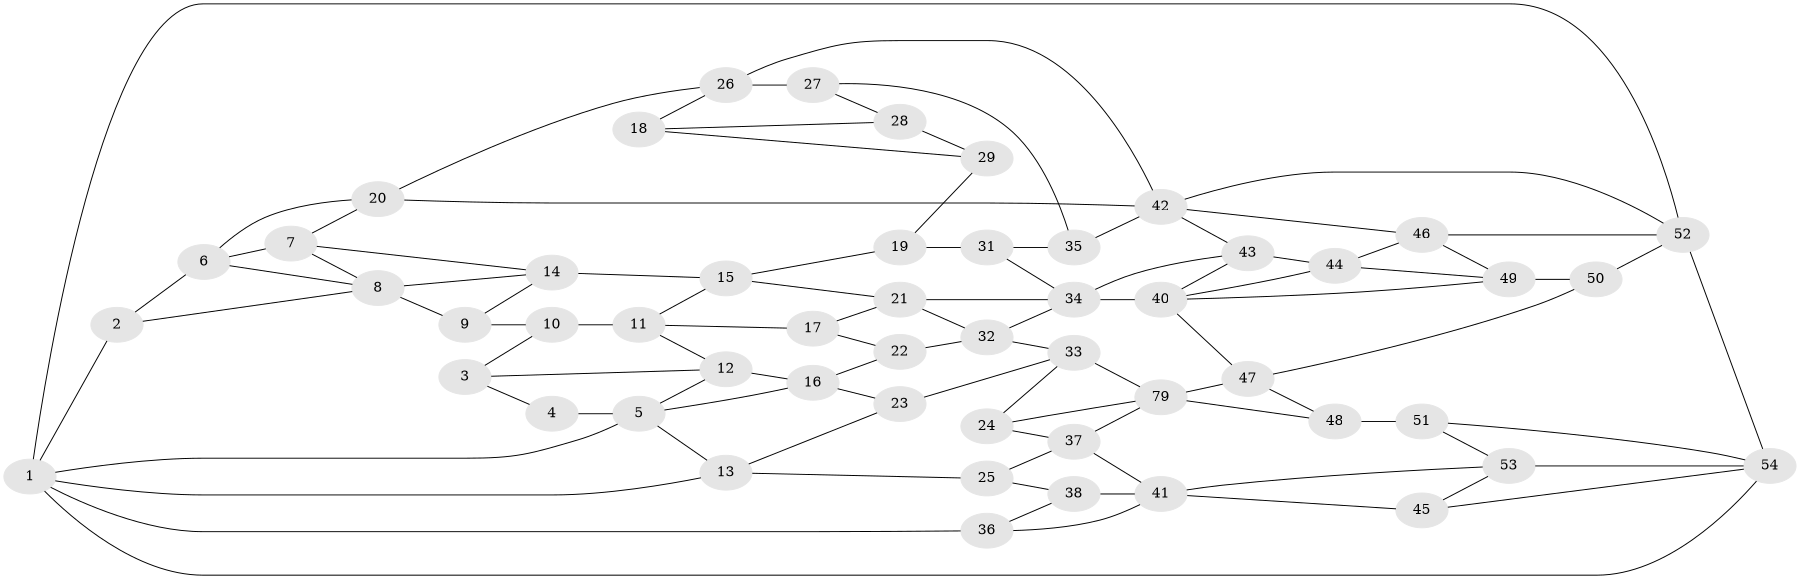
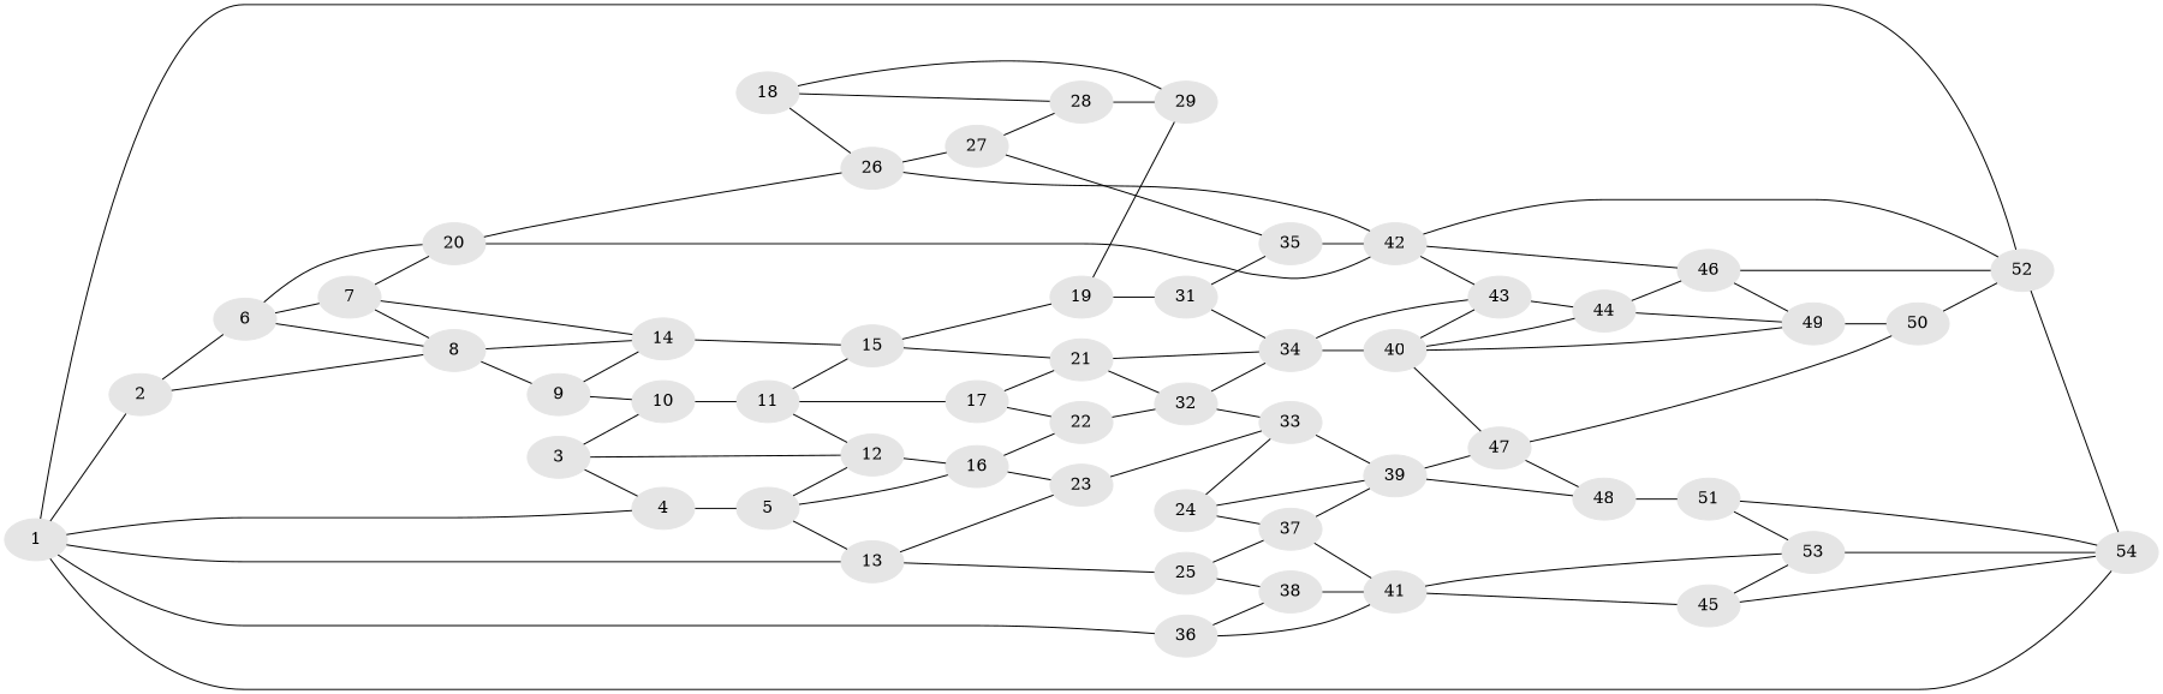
  graph {
    rankdir=LR
    node [color=gray90 style=filled]
    edge [weight=1.0]
    1
    2
    4
    13
    36
    52
    54
    6
    8
    5
    7
    20
    23
    25
    38
    41
    14
    9
    3
    10
    12
    11
    16
    22
    26
    42
    15
    17
    19
    21
    33
    37
    29
    31
    32
    34
    18
    28
    27
    35
    43
    46
    40
-   39 [label=79]
+   39
    24
    47
    48
    44
    49
    45
    53
    50
    51
    1 -- 2
-   1 -- 5
+   1 -- 4
    1 -- 13
    1 -- 36
    1 -- 52
    1 -- 54
    2 -- 6
    2 -- 8
    4 -- 5
    13 -- 23
    13 -- 25
    36 -- 38 [weight=2.0]
    36 -- 41
    52 -- 54
    6 -- 7
    6 -- 20
    8 -- 6
    8 -- 14
    8 -- 9
    5 -- 13
    5 -- 12
    5 -- 16
    7 -- 8
    7 -- 20
    7 -- 14
    20 -- 26
    20 -- 42
    23 -- 33
    25 -- 38 [weight=2.0]
    25 -- 37
    38 -- 41 [weight=2.0]
    41 -- 45
    41 -- 53
    14 -- 15
    9 -- 14
    9 -- 10 [weight=2.0]
    3 -- 4
    3 -- 10
    3 -- 12
    10 -- 11
    12 -- 16
    11 -- 12
    11 -- 15
    11 -- 17
    16 -- 23
    16 -- 22
    22 -- 32
    26 -- 42
    26 -- 27
    42 -- 52
    42 -- 43
    42 -- 46
    15 -- 19
    15 -- 21
    17 -- 22
    17 -- 21
    19 -- 29
    19 -- 31
    21 -- 32
    21 -- 34
    33 -- 39
    37 -- 41
    37 -- 39
    31 -- 34
    31 -- 35
    32 -- 33
    32 -- 34
    34 -- 43
    34 -- 40
    18 -- 26
    18 -- 29
    18 -- 28
    28 -- 29
    27 -- 28
    27 -- 35
    35 -- 42
    43 -- 44
    46 -- 52
    46 -- 49
    40 -- 43
    40 -- 47
    40 -- 44
    40 -- 49
    39 -- 47
    39 -- 48
    24 -- 33
    24 -- 37
    24 -- 39
    47 -- 48
    47 -- 50
    48 -- 51 [weight=2.0]
    44 -- 46
    44 -- 49
    49 -- 50
    45 -- 54
    45 -- 53
    53 -- 54
    50 -- 52
    51 -- 54
    51 -- 53
  }
